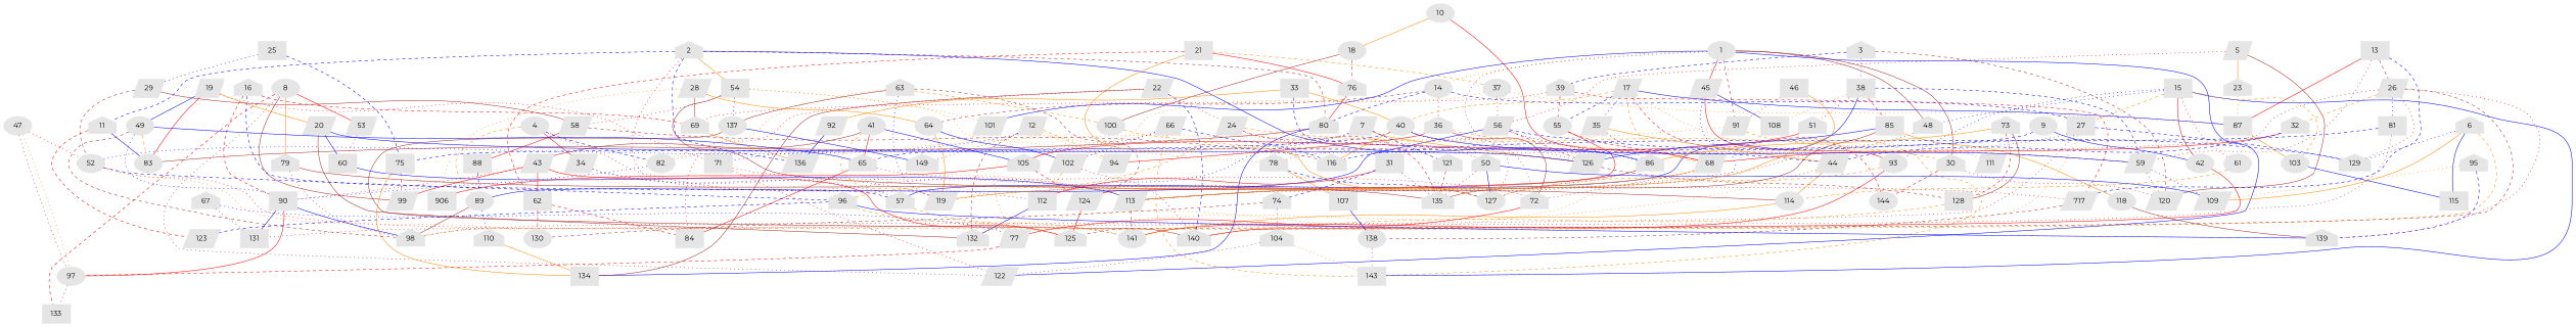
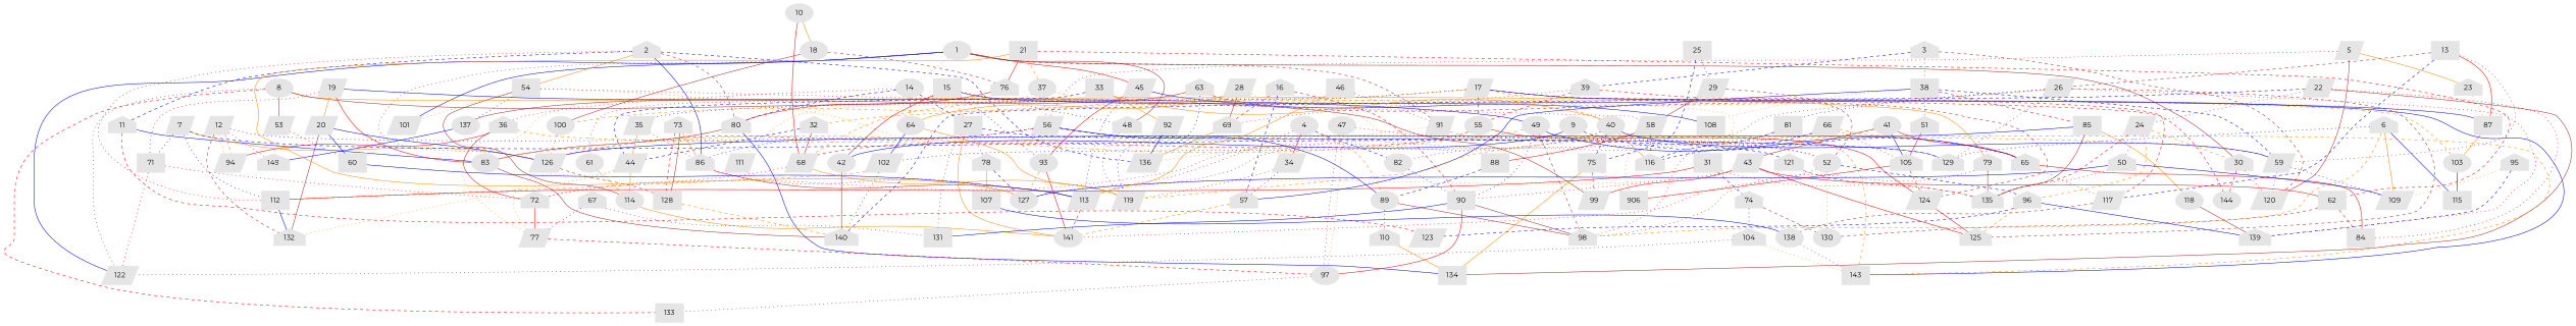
  graph {
    fontname=Montserrat
    node [color=gray90 fontname=Montserrat shape=house style=filled]
    edge [color=blue fontname=Montserrat style=solid]
    1 [shape=ellipse]
    14 [shape=ellipse]
    30
    45 [shape=parallelogram]
    48
    91 [shape=parallelogram]
    101 [shape=parallelogram]
    122 [shape=parallelogram]
    126 [shape=parallelogram]
    80
    27 [shape=box]
    36
    64 [shape=ellipse]
    120 [shape=parallelogram]
    144 [shape=ellipse]
    113 [shape=parallelogram]
    93 [shape=ellipse]
    108 [shape=box]
    119 [shape=parallelogram]
    136 [shape=parallelogram]
    143 [shape=box]
    128 [shape=box]
    2
    11
    54 [shape=box]
    86
    112 [shape=box]
    83 [shape=ellipse]
    123 [shape=parallelogram]
    78
    58 [shape=parallelogram]
    114 [shape=ellipse]
    137 [shape=ellipse]
    134 [shape=box]
    127 [shape=ellipse]
    132
    38 [shape=box]
    3
    39
    59 [shape=parallelogram]
    57
    51
    85 [shape=box]
-   117 [shape=parallelogram label=717]
+   117 [shape=parallelogram]
    69
    55 [shape=ellipse]
    4 [shape=ellipse]
    34 [shape=parallelogram]
    82 [shape=ellipse]
    89 [shape=ellipse]
    90 [shape=box]
    98
    110
    141 [shape=ellipse]
    5 [shape=parallelogram]
    23
    56 [shape=parallelogram]
    87 [shape=box]
    129
    6
    109 [shape=parallelogram]
    115 [shape=box]
    7 [shape=parallelogram]
    71 [shape=box]
    121
    72
    135
    8 [shape=ellipse]
    53 [shape=parallelogram]
    79
    99 [shape=parallelogram]
    133 [shape=box]
    60 [shape=box]
    9 [shape=ellipse]
    42 [shape=ellipse]
    65
    140
    84 [shape=box]
    10 [shape=ellipse]
    18 [shape=ellipse]
    68 [shape=parallelogram]
    76
    100 [shape=ellipse]
    12 [shape=parallelogram]
    52 [shape=ellipse]
    94 [shape=parallelogram]
    n87 [label=149]
    96
    130 [shape=ellipse]
    13 [shape=box]
    26 [shape=parallelogram]
    32
    81 [shape=box]
    125
    139
    103 [shape=ellipse]
    138 [shape=ellipse]
    131 [shape=box]
    102 [shape=parallelogram]
    15 [shape=box]
    61 [shape=ellipse]
    16
    97 [shape=ellipse]
    17 [shape=parallelogram]
    35 [shape=parallelogram]
    40 [shape=ellipse]
    111 [shape=parallelogram]
    44 [shape=parallelogram]
    75 [shape=box]
    116
    124 [shape=parallelogram]
    19 [shape=parallelogram]
    20 [shape=parallelogram]
    49 [shape=ellipse]
    21 [shape=box]
    37 [shape=ellipse]
    62 [shape=box]
    77 [shape=parallelogram]
    22 [shape=parallelogram]
    24 [shape=parallelogram]
    50
    25 [shape=box]
    29 [shape=parallelogram]
    n124 [label=906 shape=box]
    107 [shape=box]
    28 [shape=parallelogram]
    88 [shape=box]
    31 [shape=box]
    74
    104
    33 [shape=box]
    92 [shape=parallelogram]
    105
    118 [shape=ellipse]
    41 [shape=ellipse]
    43 [shape=parallelogram]
    46 [shape=box]
    47 [shape=ellipse]
    63
    66 [shape=parallelogram]
    67
    73
    95
    1 -- 14 [color=darkorange style=dotted]
    1 -- 30 [color=brown]
    1 -- 45 [color=red]
    1 -- 48 [color=brown]
    1 -- 91 [color=brown style=dashed]
    1 -- 101
    1 -- 122
    1 -- 126 [color=brown style=dotted]
    14 -- 80 [style=dashed]
    14 -- 27 [style=dashed]
    14 -- 36 [color=red style=dotted]
    14 -- 64 [color=brown style=dashed]
    30 -- 120 [color=red style=dotted]
    30 -- 144 [color=red style=dashed]
    45 -- 113 [style=dotted]
    45 -- 93 [color=red]
    45 -- 108
    48 -- 119 [color=brown style=dotted]
    91 -- 136 [color=darkorange style=dotted]
    91 -- 143 [color=darkorange style=dashed]
    126 -- 128 [color=brown style=dashed]
    80 -- 83 [color=brown]
    80 -- 134
    27 -- 78 [color=brown style=dotted]
-   27 -- 141 [color=darkorange style=dotted]
+   27 -- 141 [color=darkorange]
    27 -- 129 [style=dashed]
    27 -- 131 [color=brown style=dotted]
    36 -- 59 [color=darkorange style=dashed]
    36 -- 72 [color=brown]
    36 -- 94 [color=red]
    64 -- 119 [color=darkorange]
    64 -- 102
    113 -- 141 [color=brown style=dashed]
    93 -- 127 [color=darkorange style=dashed]
    93 -- 141 [color=red]
    128 -- 140 [color=darkorange style=dashed]
    2 -- 80 [color=brown style=dashed]
    2 -- 136 [style=dashed]
    2 -- 11 [style=dashed]
    2 -- 54 [color=darkorange]
    2 -- 86
    2 -- 112 [color=red style=dotted]
    11 -- 83
    11 -- 123 [color=red style=dashed]
    54 -- 101 [color=darkorange style=dotted]
    54 -- 78 [color=darkorange style=dotted]
    54 -- 58 [color=red style=dotted]
    54 -- 114 [color=brown]
    54 -- 137 [style=dotted]
    86 -- 113 [color=brown]
    86 -- 127 [color=red style=dotted]
    112 -- 132
-   137 -- 140 [color=brown]
+   83 -- 140 [color=brown]
    78 -- 127 [style=dashed]
    78 -- 107 [color=darkorange]
    58 -- 116 [color=brown style=dashed]
    58 -- 88 [color=red]
    114 -- 141 [color=darkorange]
    137 -- n87
    38 -- 108 [color=darkorange style=dotted]
    38 -- 59 [style=dashed]
    38 -- 57
    38 -- 51 [color=red style=dotted]
    38 -- 85 [color=red style=dashed]
    3 -- 120 [color=brown style=dashed]
    3 -- 38 [color=red style=dotted]
    3 -- 39 [style=dashed]
    39 -- 117 [color=red style=dashed]
    39 -- 69 [color=red style=dotted]
    39 -- 55 [color=red style=dashed]
    59 -- 120 [color=brown style=dotted]
    59 -- 109 [style=dotted]
    57 -- 141 [color=darkorange style=dashed]
    51 -- 105 [color=red]
    85 -- 126
    85 -- 135 [color=brown]
    85 -- 118 [color=darkorange]
    117 -- 138 [color=brown style=dashed]
    69 -- 136 [color=darkorange]
    55 -- 68 [color=red style=dashed]
    55 -- 124 [color=red]
    4 -- 113 [color=red style=dotted]
    4 -- 34 [color=red]
    4 -- 82 [style=dashed]
    4 -- 89 [color=darkorange style=dashed]
    34 -- 119 [color=brown style=dotted]
    34 -- 57 [style=dotted]
    82 -- 90 [style=dotted]
    89 -- 98 [color=brown]
    89 -- 110 [style=dotted]
-   90 -- 98
+   90 -- 98 [color=brown]
    90 -- 131
    90 -- 97 [color=red]
    110 -- 134 [color=darkorange]
    5 -- 120 [color=brown]
    5 -- 23 [color=darkorange]
    5 -- 56 [color=red style=dotted]
    23 -- 87 [color=darkorange style=dotted]
    56 -- 126 [color=red style=dashed]
    56 -- 86 [style=dotted]
    56 -- 89
    56 -- 129 [style=dashed]
    87 -- 103 [color=darkorange]
    6 -- 98 [color=darkorange style=dashed]
    6 -- 129 [style=dotted]
    6 -- 109 [color=darkorange]
    6 -- 115
    7 -- 126 [color=darkorange]
    7 -- 112 [style=dotted]
    7 -- 71 [style=dotted]
    7 -- 121 [style=dashed]
    71 -- 122 [color=red style=dotted]
    71 -- 72 [color=red style=dotted]
    121 -- 135 [color=red style=dashed]
    72 -- 77 [color=red]
    8 -- 122 [color=brown style=dotted]
    8 -- 53 [color=red]
    8 -- 79 [color=darkorange]
    8 -- 99 [color=brown]
    8 -- 133 [color=red style=dashed]
    53 -- 60 [color=red style=dotted]
    79 -- 98 [color=brown style=dotted]
    79 -- 135 [color=brown]
    60 -- 113
    9 -- 42
    9 -- 65 [style=dashed]
    42 -- 140 [color=red]
    65 -- 117 [color=red style=dotted]
    65 -- 84 [color=red]
    10 -- 18 [color=darkorange]
    10 -- 68 [color=red]
    18 -- 76 [color=brown style=dashed]
    18 -- 100 [color=brown]
    68 -- 119 [color=darkorange]
    68 -- 72 [color=red style=dotted]
    76 -- 80 [color=red]
    100 -- 126 [color=darkorange style=dashed]
    12 -- 132 [color=brown style=dashed]
    12 -- 52 [style=dotted]
    12 -- 94 [color=darkorange style=dotted]
    12 -- 94 [color=darkorange style=dashed]
    12 -- n87 [color=brown style=dotted]
    52 -- 141 [color=red style=dotted]
    52 -- 96 [style=dashed]
    52 -- 130 [color=darkorange style=dotted]
    96 -- 123 [style=dashed]
    96 -- 125 [color=darkorange style=dashed]
    96 -- 139
    13 -- 59 [color=brown style=dotted]
    13 -- 117 [style=dashed]
    13 -- 87 [color=red]
    13 -- 26 [color=brown style=dashed]
    26 -- 82 [color=brown style=dotted]
    26 -- 129 [color=brown style=dotted]
    26 -- 32 [color=darkorange style=dashed]
    26 -- 81 [style=dotted]
    26 -- 125 [color=brown style=dashed]
    26 -- 139 [color=red style=dotted]
    32 -- 68 [color=red]
    32 -- 44 [style=dashed]
    81 -- 98 [color=brown style=dotted]
    81 -- 116 [style=dashed]
    103 -- 115
    138 -- 143 [color=brown style=dotted]
    102 -- 112 [color=darkorange style=dashed]
    102 -- 140 [color=red style=dotted]
    15 -- 48 [style=dotted]
    15 -- 27 [color=darkorange style=dashed]
    15 -- 93 [style=dotted]
    15 -- 143
    15 -- 42 [color=red]
    15 -- 103 [color=darkorange style=dashed]
    15 -- 61 [color=red style=dotted]
    61 -- 114 [color=darkorange style=dashed]
    16 -- 57 [style=dashed]
    16 -- 69 [color=red style=dashed]
    16 -- 90 [color=red style=dashed]
    97 -- 133 [color=brown style=dotted]
    17 -- 144 [color=red style=dashed]
    17 -- 55 [style=dashed]
    17 -- 87
    17 -- 68 [color=darkorange style=dashed]
    17 -- 35 [style=dotted]
    17 -- 40 [color=darkorange style=dashed]
    17 -- 111 [color=darkorange style=dotted]
    35 -- 86 [color=red style=dotted]
    35 -- 44 [color=darkorange]
    40 -- 127 [color=brown style=dotted]
    40 -- 59
    40 -- 72 [color=brown style=dotted]
    40 -- 75 [style=dashed]
    40 -- 116 [color=darkorange]
    44 -- 114 [color=darkorange]
    44 -- 132 [color=darkorange style=dotted]
    44 -- 77 [color=darkorange style=dotted]
    75 -- 134 [color=darkorange]
    75 -- 99 [color=brown style=dashed]
    75 -- n124 [color=darkorange style=dotted]
    124 -- 125 [color=red]
    19 -- 83 [color=red]
    19 -- 71 [color=red style=dotted]
    19 -- 20 [color=darkorange]
    19 -- 49
    20 -- 126
    20 -- 132 [color=brown]
    20 -- 60
    49 -- 83 [color=darkorange style=dashed]
    49 -- 90 [style=dotted]
    49 -- 98 [color=brown style=dashed]
    49 -- 65
    21 -- 127 [color=darkorange]
    21 -- 76 [color=red]
    21 -- 37 [color=darkorange style=dashed]
    21 -- 62 [color=red style=dashed]
    37 -- 56 [color=red style=dotted]
    37 -- 87 [color=darkorange style=dotted]
    37 -- 77 [color=darkorange style=dotted]
    62 -- 84 [color=red style=dashed]
    62 -- 130 [color=brown style=dashed]
    77 -- 97 [color=red style=dashed]
    22 -- 134 [color=brown]
    22 -- 140 [style=dashed]
    22 -- 84 [color=red style=dotted]
    22 -- 24 [color=red style=dotted]
    24 -- 30 [color=darkorange style=dashed]
    24 -- 135 [color=red style=dashed]
    24 -- 96 [color=darkorange style=dashed]
    24 -- 50 [color=brown style=dotted]
    50 -- 127
    50 -- 109
    50 -- 135 [color=red style=dotted]
    25 -- 75 [style=dashed]
    25 -- 29 [style=dotted]
    29 -- 58 [color=brown]
    29 -- 52 [color=brown style=dashed]
    107 -- 138
    28 -- 64 [color=darkorange]
    28 -- 69 [color=brown]
    28 -- n124 [color=darkorange style=dotted]
    88 -- 89 [style=dashed]
    31 -- 112 [color=red]
    31 -- 135 [color=brown style=dotted]
    31 -- 74 [style=dashed]
    74 -- 130 [color=brown style=dashed]
    74 -- 104 [style=dotted]
    104 -- 122 [color=brown style=dotted]
    104 -- 143 [color=darkorange style=dotted]
    33 -- 40 [color=darkorange]
    33 -- 44 [style=dashed]
    33 -- 92 [color=darkorange]
    92 -- 136
    105 -- 124 [color=red style=dashed]
    105 -- n124 [color=red]
    118 -- 139 [color=brown]
    41 -- 119 [color=darkorange style=dashed]
    41 -- 65 [color=red]
    41 -- 105
    41 -- 43 [color=brown]
    43 -- 113 [color=darkorange style=dotted]
    43 -- 90 [color=red style=dotted]
    43 -- 99 [color=red]
    43 -- 125 [color=red]
    43 -- 62 [color=red]
    46 -- 91 [color=brown style=dotted]
    46 -- 113 [color=darkorange]
    47 -- 52 [color=red style=dotted]
    47 -- 97 [color=brown style=dotted]
    47 -- 97 [color=darkorange style=dotted]
    63 -- 119 [style=dotted]
    63 -- 137 [color=brown]
    63 -- 82 [color=darkorange style=dotted]
    63 -- 100 [color=darkorange style=dashed]
    63 -- 124 [color=brown style=dashed]
    66 -- 143 [color=darkorange style=dashed]
    66 -- 102 [style=dotted]
    66 -- 116 [style=dashed]
    66 -- 105 [color=red style=dotted]
    67 -- 131 [color=brown style=dotted]
    67 -- 77 [style=dotted]
    73 -- 128 [color=red style=dashed]
    73 -- 128 [color=brown]
    73 -- 86 [color=darkorange]
    73 -- 111 [color=darkorange style=dotted]
    95 -- 109 [color=darkorange style=dotted]
    95 -- 139 [style=dashed]
  }
